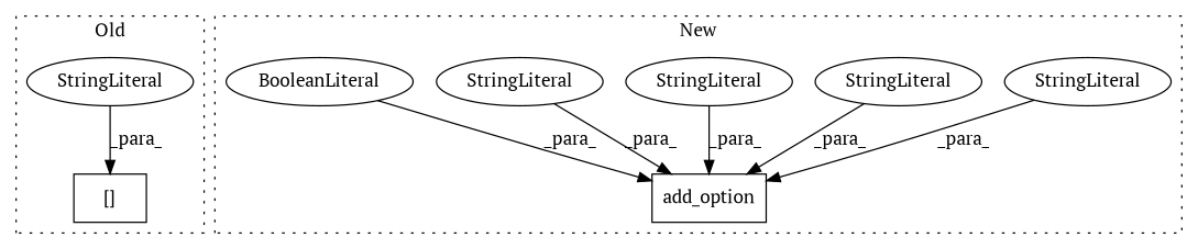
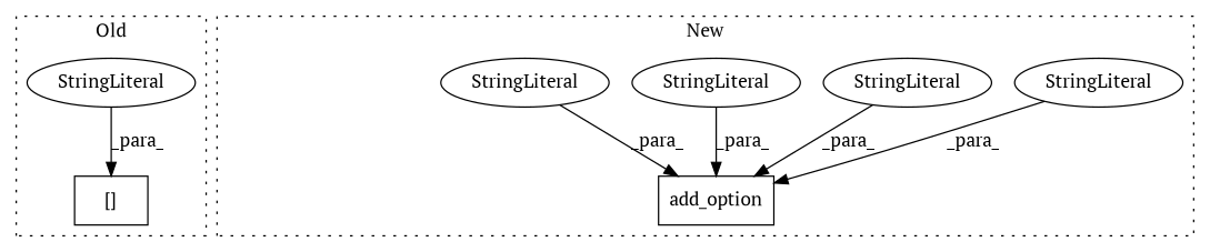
  digraph {
    fontname="PT Serif"
    node [a=45 l="11,1" shape=ellipse fontname="PT Serif"]
    edge [fontname="PT Serif"]
    n1 [a=2 label="[]" s="3389,3407" shape=box]
    n2 [l=7 label=StringLiteral s=3400]
    n3 [a=32 label=add_option s="1740,1838" shape=box]
    n4 [l=12 label=StringLiteral s=1776]
    n5 [l=10 label=StringLiteral s=1759]
    n6 [l=7 label=StringLiteral s=1751]
    n7 [l=49 label=StringLiteral s=1789]
-   n8 [a=9 l=5 label=BooleanLiteral s=1770]
    subgraph cluster_1 {
      label=Old
      style=dotted
      n1
      n2
    }
    subgraph cluster_2 {
      label=New
      style=dotted
      n3
      n4
      n5
      n6
      n7
-     n8
    }
    n2 -> n1 [label=_para_]
    n4 -> n3 [label=_para_]
    n5 -> n3 [label=_para_]
    n6 -> n3 [label=_para_]
    n7 -> n3 [label=_para_]
-   n8 -> n3 [label=_para_]
  }
